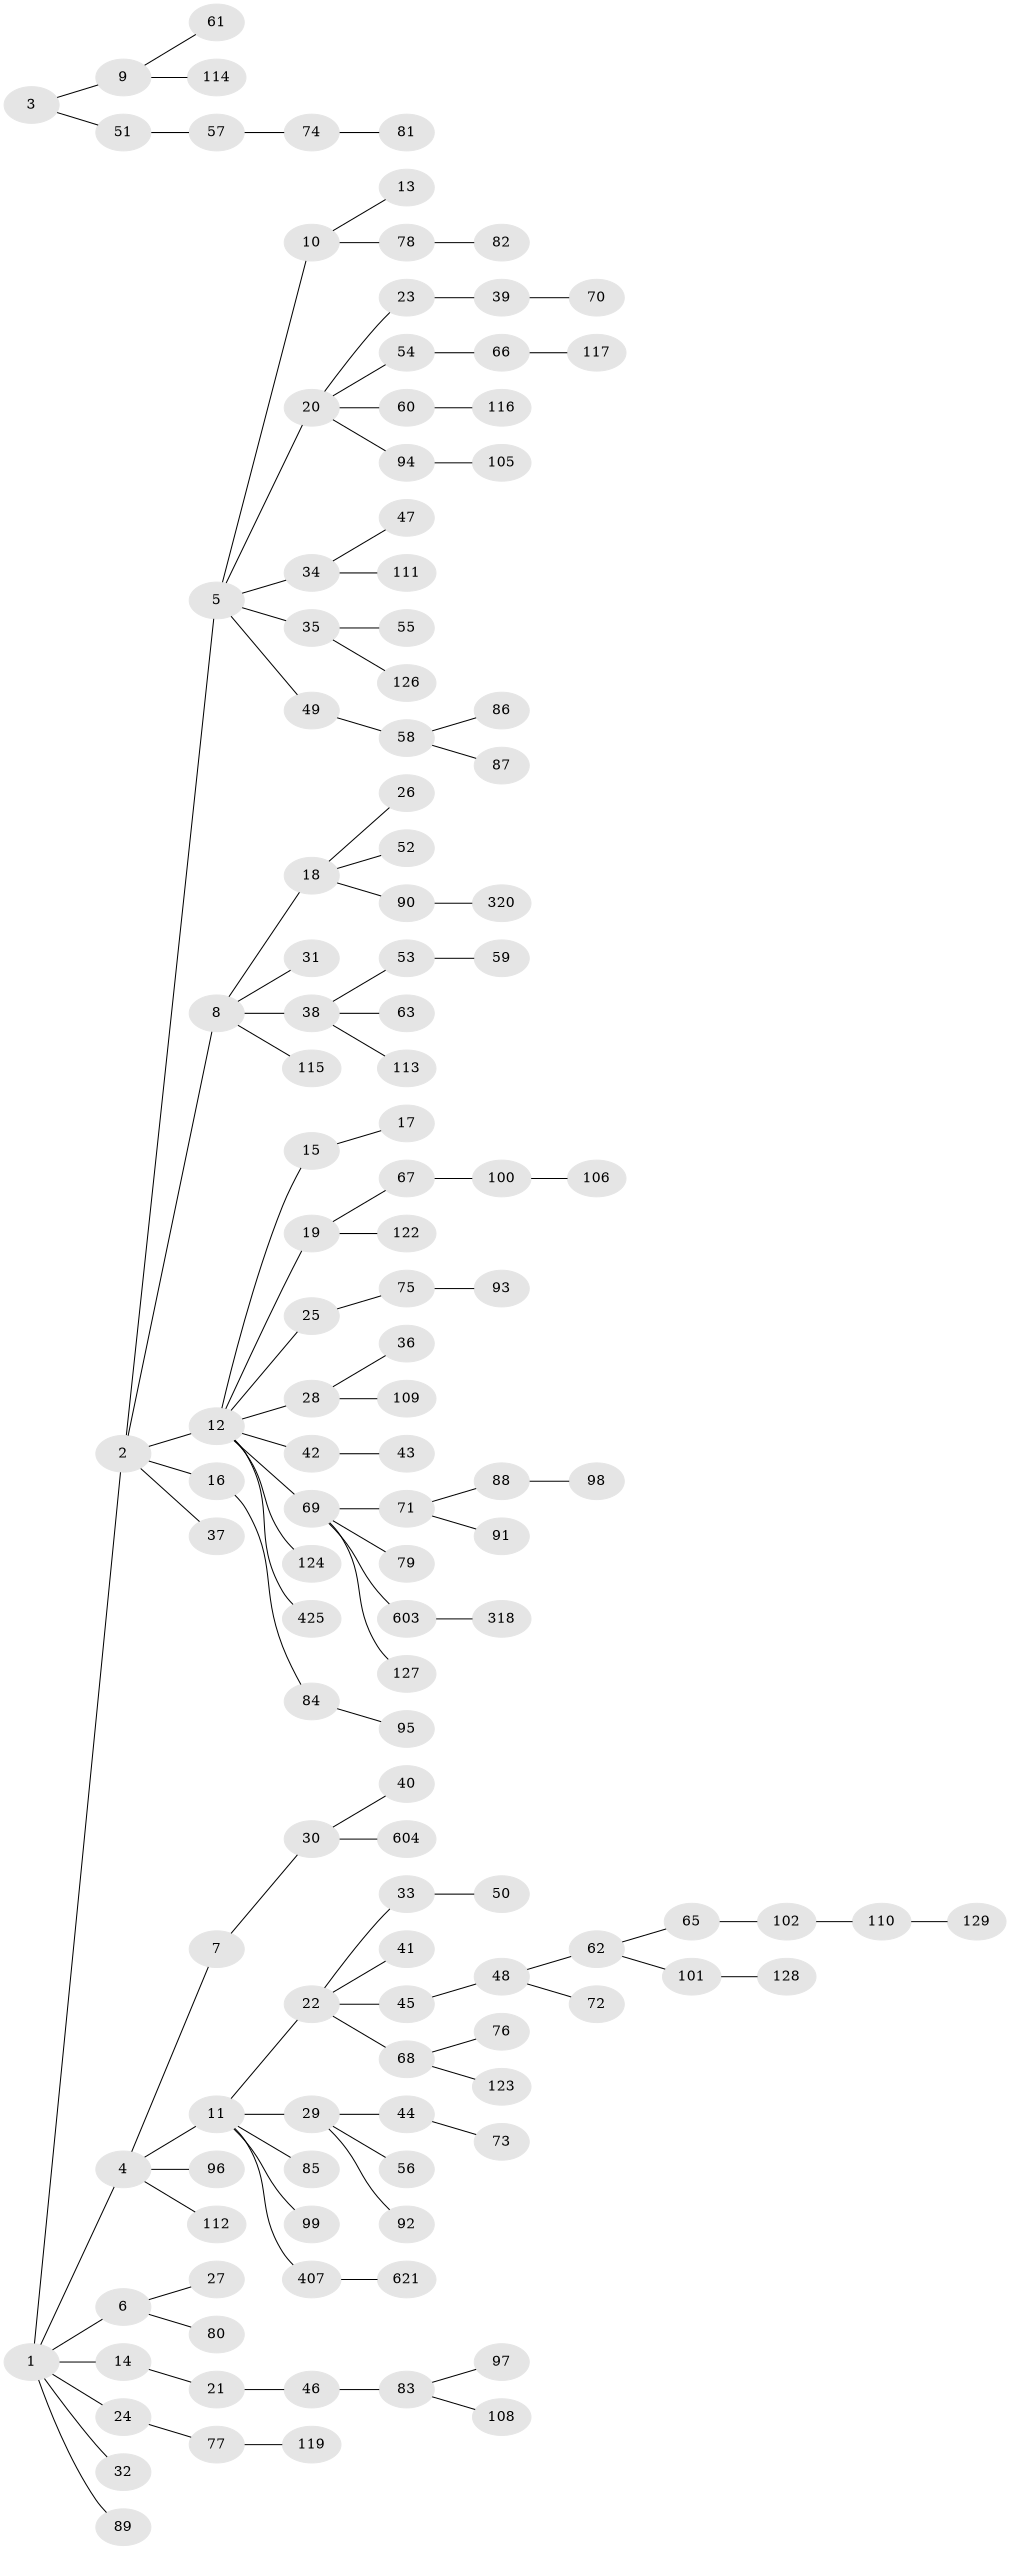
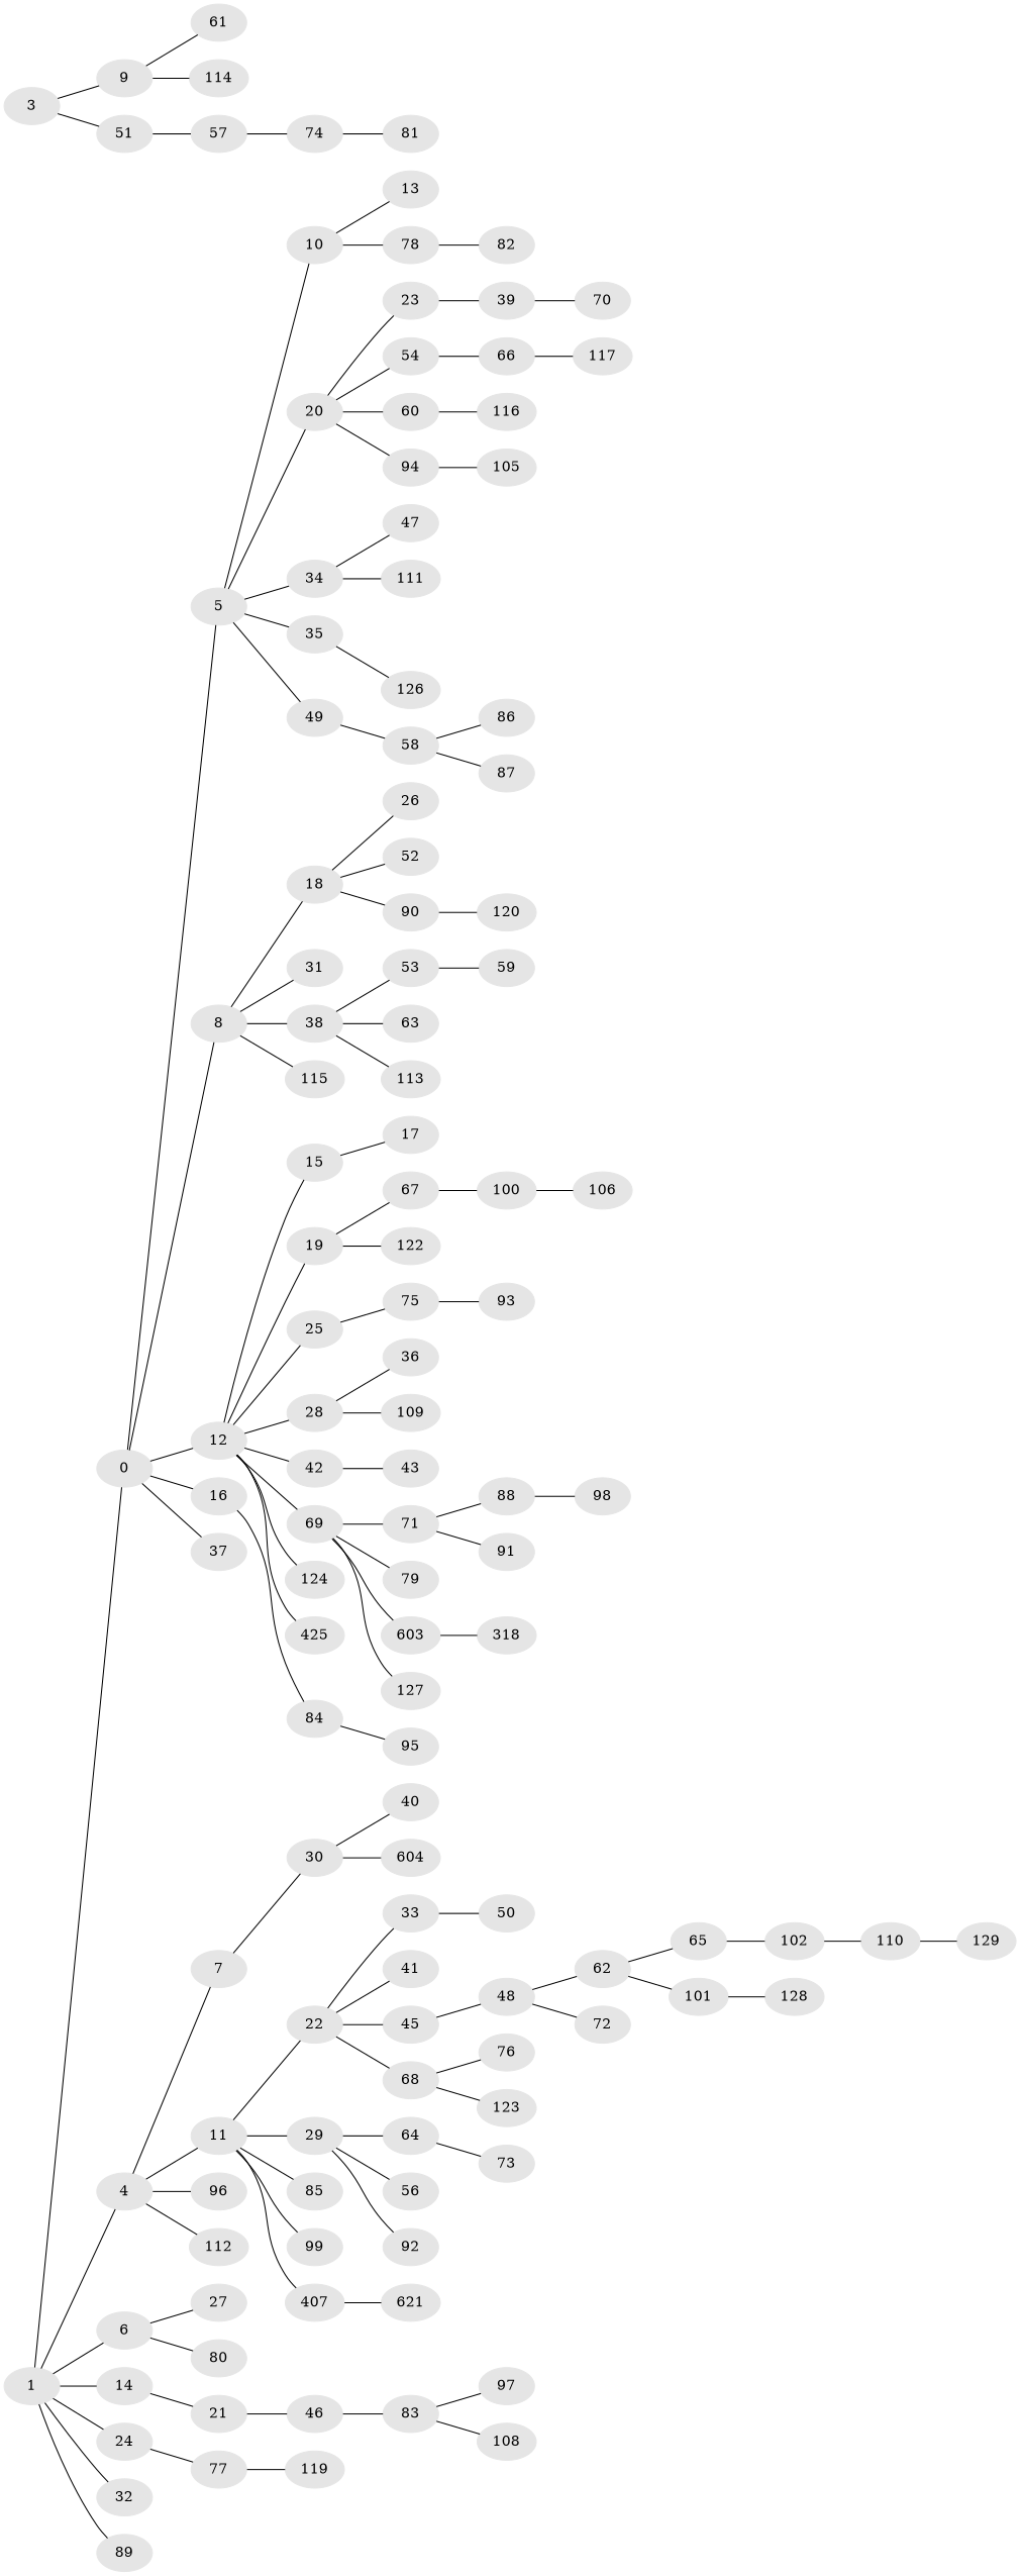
  graph {
    rankdir=LR
    node [color=gray90 style=filled]
    1
-   2
+   2 [label=0]
    4
    6
    14
    24
    32
    89
    5
    8
    12
    16
    37
    3
    9
    51
    7
    11
    96
    112
    27
    80
    21
    77
    10
    20
    34
    35
    49
    18
    31
    38
    115
    15
    19
    25
    28
    42
    69
    124
    n41 [label=425]
    84
    61
    114
    57
    30
    22
    29
    85
    99
    n51 [label=407]
    13
    78
    23
    54
    60
    94
    47
    111
-   55
    126
    58
    40
    n64 [label=604]
    26
    52
    90
    53
    63
    113
    82
    33
    41
    45
    68
-   44
+   44 [label=64]
    56
    92
    n79 [label=621]
    17
    67
    122
    75
    36
    109
    43
    71
    79
    n89 [label=603]
    127
    46
    95
-   120 [label=320]
+   120
    100
    39
    66
    116
    105
    83
    50
    48
    76
    123
    70
    119
    93
    73
    59
    62
    72
    97
    108
    65
    101
    86
    87
    74
    117
    81
    102
    128
    110
    106
    88
    91
    n126 [label=318]
    98
    129
    1 -- 2
    1 -- 4
    1 -- 6
    1 -- 14
    1 -- 24
    1 -- 32
    1 -- 89
    2 -- 5
    2 -- 8
    2 -- 12
    2 -- 16
    2 -- 37
    4 -- 7
    4 -- 11
    4 -- 96
    4 -- 112
    6 -- 27
    6 -- 80
    14 -- 21
    24 -- 77
    5 -- 10
    5 -- 20
    5 -- 34
    5 -- 35
    5 -- 49
    8 -- 18
    8 -- 31
    8 -- 38
    8 -- 115
    12 -- 15
    12 -- 19
    12 -- 25
    12 -- 28
    12 -- 42
    12 -- 69
    12 -- 124
    12 -- n41
    16 -- 84
    3 -- 9
    3 -- 51
    9 -- 61
    9 -- 114
    51 -- 57
    7 -- 30
    11 -- 22
    11 -- 29
    11 -- 85
    11 -- 99
    11 -- n51
    21 -- 46
    77 -- 119
    10 -- 13
    10 -- 78
    20 -- 23
    20 -- 54
    20 -- 60
    20 -- 94
    34 -- 47
    34 -- 111
-   35 -- 55
    35 -- 126
    49 -- 58
    18 -- 26
    18 -- 52
    18 -- 90
    38 -- 53
    38 -- 63
    38 -- 113
    15 -- 17
    19 -- 67
    19 -- 122
    25 -- 75
    28 -- 36
    28 -- 109
    42 -- 43
    69 -- 71
    69 -- 79
    69 -- n89
    69 -- 127
    84 -- 95
    57 -- 74
    30 -- 40
    30 -- n64
    22 -- 33
    22 -- 41
    22 -- 45
    22 -- 68
    29 -- 44
    29 -- 56
    29 -- 92
    n51 -- n79
    78 -- 82
    23 -- 39
    54 -- 66
    60 -- 116
    94 -- 105
    58 -- 86
    58 -- 87
    90 -- 120
    53 -- 59
    33 -- 50
    45 -- 48
    68 -- 76
    68 -- 123
    44 -- 73
    67 -- 100
    75 -- 93
    71 -- 88
    71 -- 91
    n89 -- n126
    46 -- 83
    100 -- 106
    39 -- 70
    66 -- 117
    83 -- 97
    83 -- 108
    48 -- 62
    48 -- 72
    62 -- 65
    62 -- 101
    65 -- 102
    101 -- 128
    74 -- 81
    102 -- 110
    110 -- 129
    88 -- 98
  }
